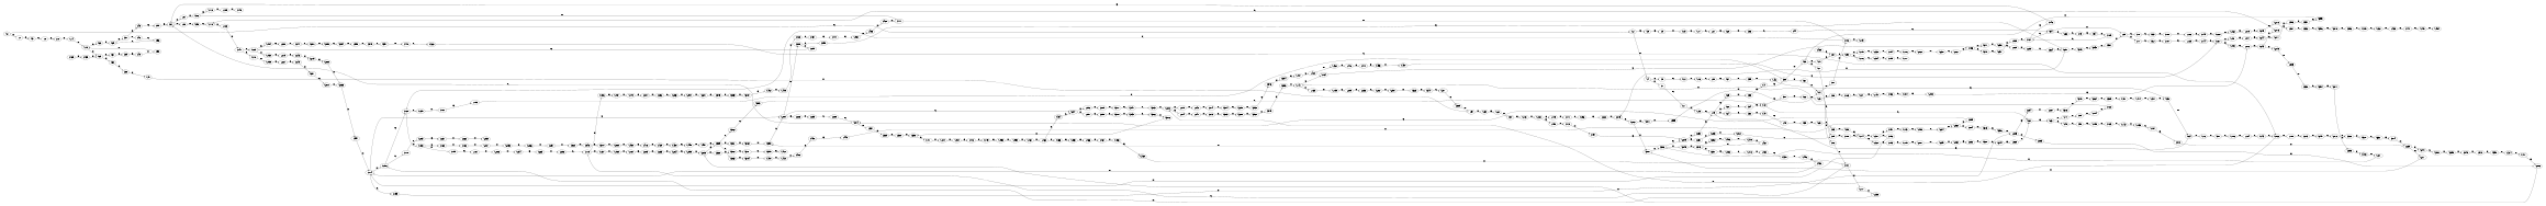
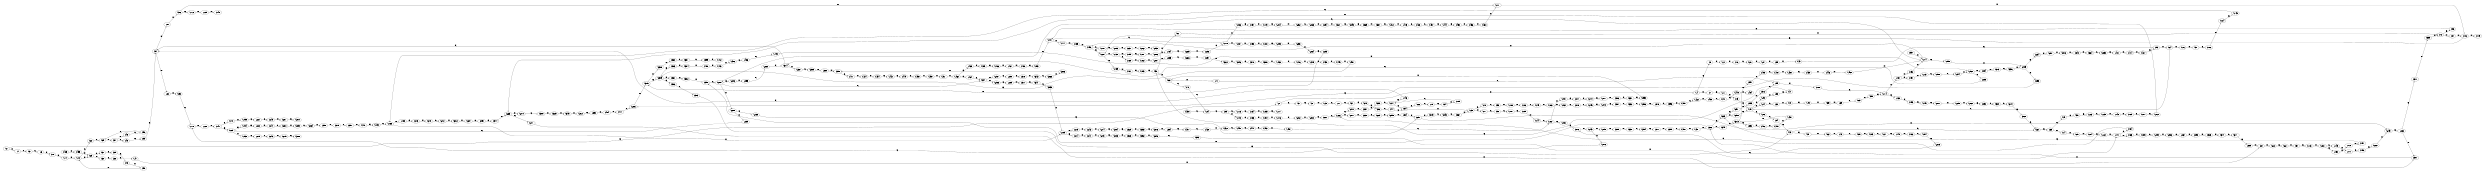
  strict digraph {
    rankdir=LR
    edge [arrowhead=tee]
    S0
    S1
    S2
    S3
    S4
    S5
    S6
    S7
    S8
    S9
    S10
    S11
    S12
    S13
    S14
    S15
    S16
    S17
    S18
    S19
    S20
    S21
    S22
    S23
    S24
    S25
    S26
    S27
    S28
    S29
    S30
    S31
    S32
    S33
    S34
    S35
    S36
    S37
    S38
    S39
    S40
    S41
    S42
    S43
    S44
    S45
    S46
    S47
    S48
    S49
    S50
    S51
    S52
    S53
    S54
    S55
    S56
    S57
    S58
    S59
    S60
    S61
    S62
    S63
    S64
    S65
    S66
    S67
    S68
    S69
    S70
    S71
    S72
    S73
    S74
    S75
    S76
    S77
    S78
    S79
    S80
    S81
    S82
    S83
    S84
    S85
    S86
    S87
    S88
    S89
    S90
    S91
    S92
    S93
    S94
    S95
    S96
    S97
    S98
    S99
    S100
    S101
    S102
    S103
    S104
    S105
    S106
    S107
    S108
    S109
    S110
    S111
    S112
    S113
    S114
    S115
    S116
    S117
    S118
    S119
    S120
    S121
    S122
    S123
    S124
    S125
    S126
    S127
    S128
    S129
    S130
    S131
    S132
    S133
    S134
    S135
    S136
    S137
    S138
    S139
    S140
    S141
    S142
    S143
    S144
    S145
    S146
    S147
    S148
    S149
    S150
    S151
    S152
    S153
    S154
    S155
    S156
    S157
    S158
    S159
    S160
    S161
    S162
    S163
    S164
    S165
    S166
    S167
    S168
    S169
    S170
    S171
    S172
    S173
    S174
    S175
    S176
    S177
    S178
    S179
    S180
    S181
    S182
    S183
    S184
    S185
    S186
    S187
    S188
    S189
    S190
    S191
    S192
    S193
    S194
    S195
    S196
    S197
    S198
    S199
    S200
    S201
    S202
    S203
    S204
    S205
    S206
    S207
    S208
    S209
    S210
    S211
    S212
    S213
    S214
    S215
    S216
    S217
    S218
    S219
    S220
    S221
    S222
    S223
    S224
    S225
    S226
    S227
    S228
    S229
    S230
    S231
    S232
    S233
    n235 [label=S734]
    S235
    S236
    S237
    S238
    S239
    S240
    S241
    S242
    S243
    S244
    S245
    S246
    S247
    S248
    S249
    S250
    S251
    S252
    S253
    S254
    S255
    S256
    S257
    S258
    S259
    S260
    S261
    S262
    S263
    S264
    S265
    S266
    S267
    S268
    S269
    S270
    S271
    S272
    S273
    S274
    S275
    S276
    S277
    S278
    S279
    S280
    S281
    S282
    S283
    S284
    S285
    S286
    S287
    S288
    S289
    S290
    S291
    S292
    S293
    S294
    S295
    S296
    S297
    S298
    S299
    S300
    S301
    S302
    S303
    S304
    S305
    S306
    S307
    S308
    S309
    S310
    S311
    S312
    S313
    S314
    S315
    S316
    S317
    S318
    S319
    S320
    S321
    S322
    S323
    S324
    S325
    S326
    S327
    S328
    S329
    S330
    S331
    S332
-   S333
    S334
    S335
    S336
    S337
    S338
    S339
    S340
    S341
    S342
    S343
    S344
    S345
    S346
    S347
    S348
    S349
    S350
    S351
    S352
    S353
    S354
    S355
    S356
    S357
    S358
    S359
    S360
    S361
    S362
    S363
    S364
    S365
    S366
    S367
    S368
    S369
    S370
    S371
    S372
    S373
    S374
    S375
    S376
    S377
    S378
    S379
    S380
    S381
    S382
    S383
    S384
    S385
    S386
    S387
    S388
    S389
    S390
    S391
    S392
    S393
    S394
    S395
    S396
    S397
    S398
    S399
    S400
    S401
    S402
    S403
    S404
    S405
    S406
    S407
    S408
    S409
    S410
    S411
    S412
    S413
    S414
    S415
    S416
    S417
    S418
    S419
    S420
    S421
    S422
    S423
    S424
    S426
    S427
    S428
    S429
    S430
    S431
    S432
    S433
    S434
    S425
    S435
    S436
    S437
    S438
    S439
    S440
    S441
    S442
    S443
    S444
    S445
    S446
    S447
    S448
    S449
    S450
    S451
    S452
    S453
    S454
    S455
    S456
    S457
    S459
    S460
    S458
    S461
    S462
    S463
    S464
    S465
    S466
    S467
    S468
    S469
    S0 -> S1 [arrowhead=onormal label=T]
    S0 -> S2 [label=G]
    S1 -> S3 [label=C]
    S2 -> S4 [arrowhead=onormal label=T]
    S2 -> S5 [label=G]
    S3 -> S6 [arrowhead=onormal label=C]
    S4 -> S7 [arrowhead=onormal label=A]
    S4 -> S8 [label=G]
    S5 -> S9 [label=G]
    S6 -> S10 [label=G]
    S7 -> S11 [arrowhead=onormal label=G]
    S8 -> S12 [label=G]
    S9 -> S13 [arrowhead=onormal label=A]
    S10 -> S14 [arrowhead=onormal label=T]
    S11 -> S15 [label=A]
    S12 -> S16 [label=T]
    S13 -> S17 [arrowhead=onormal label=C]
    S14 -> S18 [arrowhead=onormal label=T]
    S15 -> S19 [arrowhead=onormal label=G]
    S16 -> S20 [label=C]
    S17 -> S21 [label=C]
    S18 -> S22 [label=C]
    S18 -> S23 [label=T]
    S19 -> S24 [label=T]
    S19 -> S25 [label=G]
    S19 -> S26 [label=C]
    S20 -> S27 [arrowhead=onormal label=G]
    S21 -> S28 [label=G]
    S22 -> S29 [arrowhead=onormal label=G]
    S23 -> S30 [arrowhead=onormal label=T]
    S23 -> S31 [label=C]
    S24 -> S32 [arrowhead=onormal label=C]
    S25 -> S33 [label=A]
    S26 -> S34 [label=C]
    S27 -> S35 [arrowhead=onormal label=T]
    S28 -> S36 [label=T]
    S29 -> S37 [label=T]
    S30 -> S38 [arrowhead=onormal label=C]
    S31 -> S39 [label=C]
    S32 -> S40 [label=A]
    S33 -> S41 [label=G]
    S34 -> S42 [label=G]
    S35 -> S43 [label=A]
    S36 -> S44 [arrowhead=onormal label=C]
    S37 -> S45 [label=C]
    S37 -> S46 [arrowhead=onormal label=T]
    S38 -> S47 [label=G]
    S39 -> S48 [arrowhead=onormal label=G]
    S40 -> S49 [arrowhead=onormal label=G]
    S41 -> S50 [arrowhead=onormal label=G]
    S42 -> S51 [arrowhead=onormal label=G]
    S42 -> S52 [label=C]
    S43 -> S53 [arrowhead=onormal label=G]
    S44 -> S54 [label=C]
    S45 -> S55 [label=G]
    S46 -> S56 [arrowhead=onormal label=C]
    S47 -> S57 [arrowhead=onormal label=A]
    S48 -> S58 [arrowhead=onormal label=T]
    S49 -> S59 [arrowhead=onormal label=A]
    S50 -> S60 [arrowhead=onormal label=A]
    S50 -> S61 [label=T]
    S51 -> S62 [label=T]
    S52 -> S63 [label=G]
    S53 -> S64 [label=A]
    S54 -> S65 [arrowhead=onormal label=A]
    S54 -> S66 [arrowhead=onormal label=C]
    S55 -> S67 [label=G]
    S56 -> S29 [arrowhead=onormal label=G]
    S57 -> S68 [arrowhead=onormal label=A]
    S58 -> S18 [label=T]
    S59 -> S69 [arrowhead=onormal label=A]
    S60 -> S70 [arrowhead=onormal label=C]
    S60 -> S71 [arrowhead=onormal label=A]
    S61 -> S72 [label=A]
    S62 -> S73 [arrowhead=onormal label=T]
    S63 -> S74 [arrowhead=onormal label=T]
    S63 -> S75 [label=C]
    S64 -> S19 [arrowhead=onormal label=G]
    S64 -> S76 [arrowhead=onormal label=T]
    S65 -> S77 [label=A]
    S65 -> S78 [arrowhead=onormal label=C]
    S66 -> S79 [label=C]
    S67 -> S80 [label=A]
    S67 -> S81 [arrowhead=onormal label=T]
    S68 -> S82 [arrowhead=onormal label=G]
    S69 -> S83 [arrowhead=onormal label=C]
    S70 -> S84 [arrowhead=onormal label=C]
    S71 -> S85 [label=C]
    S72 -> S86 [label=G]
    S72 -> S87 [arrowhead=onormal label=A]
    S73 -> S88 [arrowhead=onormal label=G]
    S74 -> S89 [label=T]
    S75 -> S90 [arrowhead=onormal label=C]
    S76 -> S91 [arrowhead=onormal label=T]
    S77 -> S92 [arrowhead=onormal label=C]
    S78 -> S93 [label=C]
    S79 -> S94 [arrowhead=onormal label=G]
    S80 -> S95 [label=A]
    S81 -> S96 [arrowhead=onormal label=A]
    S82 -> S97 [arrowhead=onormal label=A]
    S83 -> S98 [arrowhead=onormal label=A]
    S84 -> S99 [label=C]
    S85 -> S100 [label=A]
    S86 -> S101 [label=T]
    S87 -> S102 [label=A]
    S88 -> S103 [label=A]
    S89 -> S104 [arrowhead=onormal label=A]
    S90 -> S105 [arrowhead=onormal label=G]
    S91 -> S106 [arrowhead=onormal label=C]
    S92 -> S107 [label=C]
    S93 -> S108 [arrowhead=onormal label=T]
    S94 -> S109 [label=T]
    S95 -> S110 [arrowhead=onormal label=C]
    S96 -> S111 [arrowhead=onormal label=A]
    S96 -> S112 [arrowhead=onormal label=G]
    S97 -> S113 [arrowhead=onormal label=G]
    S98 -> S114 [label=G]
    S99 -> S115 [label=A]
    S99 -> S116 [arrowhead=onormal label=C]
    S100 -> S114 [arrowhead=onormal label=G]
    S101 -> S117 [arrowhead=onormal label=A]
    S101 -> S118 [arrowhead=onormal label=C]
    S102 -> S119 [label=A]
    S102 -> S120 [arrowhead=onormal label=G]
    S103 -> S121 [arrowhead=onormal label=C]
    S104 -> S122 [arrowhead=onormal label=G]
    S105 -> S123 [arrowhead=onormal label=C]
    S106 -> S124 [arrowhead=onormal label=A]
    S107 -> S125 [arrowhead=onormal label=G]
    S108 -> S126 [label=T]
    S109 -> S127 [label=C]
    S110 -> S128 [arrowhead=onormal label=T]
    S111 -> S102 [arrowhead=onormal label=A]
    S112 -> S129 [arrowhead=onormal label=A]
    S113 -> S130 [arrowhead=onormal label=A]
    S114 -> S131 [label=T]
    S114 -> S132 [label=G]
    S115 -> S133 [label=C]
    S116 -> S134 [arrowhead=onormal label=C]
    S117 -> S135 [arrowhead=onormal label=A]
    S118 -> S136 [arrowhead=onormal label=T]
    S118 -> S137 [arrowhead=onormal label=A]
    S120 -> S138 [arrowhead=onormal label=A]
    S120 -> S139 [arrowhead=onormal label=G]
    S121 -> S140 [label=G]
    S122 -> S141 [arrowhead=onormal label=A]
    S123 -> S142 [arrowhead=onormal label=T]
    S124 -> S143 [arrowhead=onormal label=G]
    S125 -> S144 [arrowhead=onormal label=A]
    S126 -> S145 [label=C]
    S127 -> S54 [arrowhead=onormal label=C]
    S127 -> S146 [arrowhead=onormal label=G]
    S128 -> S147 [label=T]
    S129 -> S148 [arrowhead=onormal label=A]
    S130 -> S149 [label=C]
    S130 -> S150 [label=G]
    S131 -> S151 [label=T]
    S131 -> S152 [arrowhead=onormal label=A]
    S132 -> S153 [arrowhead=onormal label=G]
    S133 -> S154 [arrowhead=onormal label=T]
    S134 -> S155 [label=A]
    S135 -> S156 [arrowhead=onormal label=A]
    S136 -> S157 [label=G]
    S137 -> S158 [arrowhead=onormal label=T]
    S138 -> S159 [arrowhead=onormal label=A]
    S138 -> S160 [label=C]
    S139 -> S161 [arrowhead=onormal label=A]
    S140 -> S162 [arrowhead=onormal label=A]
    S141 -> S163 [label=A]
    S141 -> S164 [label=C]
    S142 -> S165 [label=T]
    S143 -> S166 [label=C]
    S144 -> S167 [label=C]
    S145 -> S168 [arrowhead=onormal label=A]
    S146 -> S67 [label=G]
    S147 -> S169 [label=G]
    S147 -> S170 [arrowhead=onormal label=C]
    S149 -> S171 [label=T]
    S150 -> S172 [label=T]
    S151 -> S173 [label=A]
    S152 -> S174 [label=A]
    S153 -> S175 [arrowhead=onormal label=G]
    S154 -> S176 [label=A]
    S155 -> S177 [arrowhead=onormal label=G]
    S156 -> S120 [label=G]
    S156 -> S178 [arrowhead=onormal label=C]
    S157 -> S179 [arrowhead=onormal label=T]
    S158 -> S180 [label=A]
    S159 -> S181 [label=G]
    S160 -> S182 [label=A]
    S161 -> S183 [label=G]
    S162 -> S184 [arrowhead=onormal label=C]
    S163 -> S185 [arrowhead=onormal label=A]
    S164 -> S186 [label=C]
    S165 -> S187 [arrowhead=onormal label=C]
    S166 -> S188 [arrowhead=onormal label=A]
    S166 -> S189 [label=T]
    S167 -> S190 [arrowhead=onormal label=G]
    S167 -> S191 [label=T]
    S168 -> S192 [label=T]
    S169 -> S193 [arrowhead=onormal label=T]
    S169 -> S194 [arrowhead=onormal label=G]
    S170 -> S195 [arrowhead=onormal label=T]
    S171 -> S196 [arrowhead=onormal label=C]
    S172 -> S197 [label=A]
    S173 -> S198 [label=C]
    S174 -> S156 [arrowhead=onormal label=A]
    S174 -> S199 [label=G]
    S174 -> S200 [label=C]
    S175 -> S201 [label=G]
    S176 -> S202 [label=G]
    S178 -> S203 [arrowhead=onormal label=G]
    S179 -> S204 [label=G]
    S180 -> S205 [arrowhead=onormal label=G]
    S181 -> S206 [arrowhead=onormal label=T]
    S182 -> S207 [arrowhead=onormal label=A]
    S183 -> S50 [arrowhead=onormal label=G]
    S184 -> S208 [arrowhead=onormal label=G]
    S185 -> S209 [arrowhead=onormal label=C]
    S186 -> S210 [label=C]
    S186 -> S211 [label=A]
    S187 -> S212 [arrowhead=onormal label=G]
    S188 -> S213 [label=G]
    S189 -> S214 [arrowhead=onormal label=G]
    S189 -> S215 [arrowhead=onormal label=A]
    S190 -> S216 [arrowhead=onormal label=G]
    S191 -> S217 [label=G]
    S192 -> S218 [arrowhead=onormal label=G]
    S193 -> S219 [label=C]
    S194 -> S220 [label=G]
    S195 -> S221 [label=C]
    S196 -> S222 [arrowhead=onormal label=G]
    S197 -> S223 [label=G]
    S198 -> S224 [label=G]
    S199 -> S225 [label=T]
    S200 -> S226 [arrowhead=onormal label=G]
    S200 -> S227 [label=C]
    S200 -> S228 [label=T]
    S201 -> S229 [arrowhead=onormal label=A]
    S202 -> S230 [arrowhead=onormal label=A]
    S203 -> S231 [label=G]
    S204 -> S232 [arrowhead=onormal label=A]
    S205 -> S233 [arrowhead=onormal label=T]
    S206 -> n235 [label=A]
    S207 -> S235 [arrowhead=onormal label=A]
    S208 -> S216 [arrowhead=onormal label=G]
    S209 -> S236 [label=T]
    S210 -> S237 [arrowhead=onormal label=G]
    S211 -> S238 [arrowhead=onormal label=A]
    S212 -> S239 [arrowhead=onormal label=A]
    S213 -> S240 [label=A]
    S214 -> S241 [label=T]
    S215 -> S242 [label=T]
    S216 -> S243 [arrowhead=onormal label=A]
    S217 -> S244 [label=G]
    S218 -> S245 [label=C]
    S219 -> S246 [label=C]
    S220 -> S247 [arrowhead=onormal label=T]
    S221 -> S248 [label=C]
    S222 -> S249 [arrowhead=onormal label=A]
    S223 -> S250 [arrowhead=onormal label=A]
    S223 -> S251 [arrowhead=onormal label=G]
    S224 -> S252 [label=T]
    S225 -> S253 [label=T]
    S225 -> S254 [label=G]
    S226 -> S255 [label=T]
    S227 -> S256 [label=T]
    S227 -> S257 [arrowhead=onormal label=A]
    S228 -> S258 [arrowhead=onormal label=C]
    S228 -> S259 [arrowhead=onormal label=T]
    S229 -> S260 [label=A]
    S230 -> S261 [label=C]
    S231 -> S262 [arrowhead=onormal label=T]
    S232 -> S263 [arrowhead=onormal label=C]
    S233 -> S264 [label=T]
    n235 -> S265 [arrowhead=onormal label=G]
    S235 -> S266 [arrowhead=onormal label=C]
    S236 -> S267 [arrowhead=onormal label=C]
    S237 -> S268 [arrowhead=onormal label=T]
    S238 -> S269 [label=C]
    S239 -> S270 [label=T]
    S239 -> S271 [label=G]
    S240 -> S272 [label=C]
    S241 -> S273 [label=A]
    S242 -> S274 [label=A]
    S243 -> S275 [label=T]
    S243 -> S276 [arrowhead=onormal label=A]
    S244 -> S277 [arrowhead=onormal label=G]
    S245 -> S278 [arrowhead=onormal label=G]
    S246 -> S279 [label=A]
    S247 -> S280 [label=C]
    S248 -> S281 [label=A]
    S249 -> S282 [arrowhead=onormal label=G]
    S250 -> S19 [label=G]
    S251 -> S283 [arrowhead=onormal label=A]
    S252 -> S284 [label=A]
    S252 -> S285 [arrowhead=onormal label=C]
    S253 -> S286 [arrowhead=onormal label=G]
    S254 -> S287 [arrowhead=onormal label=T]
    S255 -> S288 [arrowhead=onormal label=C]
    S256 -> S289 [label=C]
    S257 -> S290 [label=C]
    S258 -> S291 [arrowhead=onormal label=G]
    S259 -> S169 [arrowhead=onormal label=G]
    S260 -> S292 [label=G]
    S261 -> S186 [arrowhead=onormal label=C]
    S262 -> S293 [label=A]
    S263 -> S294 [label=T]
    S264 -> S295 [label=G]
    S265 -> S296 [label=T]
    S266 -> S297 [arrowhead=onormal label=A]
    S267 -> S298 [label=T]
    S268 -> S127 [arrowhead=onormal label=C]
    S269 -> S299 [label=T]
    S270 -> S300 [arrowhead=onormal label=C]
    S271 -> S301 [arrowhead=onormal label=T]
    S272 -> S302 [label=T]
    S273 -> S303 [arrowhead=onormal label=G]
    S274 -> S304 [label=G]
    S275 -> S305 [label=T]
    S276 -> S110 [label=C]
    S277 -> S306 [arrowhead=onormal label=A]
    S278 -> S307 [label=G]
    S279 -> S308 [label=G]
    S280 -> S309 [label=T]
    S281 -> S310 [arrowhead=onormal label=G]
    S282 -> S301 [label=T]
    S282 -> S311 [arrowhead=onormal label=G]
    S283 -> S312 [label=A]
    S284 -> S313 [arrowhead=onormal label=A]
    S285 -> S314 [label=G]
    S286 -> S315 [arrowhead=onormal label=A]
    S287 -> S316 [label=T]
    S288 -> S314 [arrowhead=onormal label=G]
    S289 -> S317 [label=A]
    S290 -> S318 [label=G]
    S291 -> S249 [label=A]
    S291 -> S319 [arrowhead=onormal label=T]
    S292 -> S320 [label=C]
    S294 -> S321 [arrowhead=onormal label=A]
    S295 -> S315 [label=A]
    S296 -> S118 [label=C]
    S297 -> S322 [label=T]
    S298 -> S323 [arrowhead=onormal label=T]
    S299 -> S324 [arrowhead=onormal label=C]
    S300 -> S325 [arrowhead=onormal label=A]
    S301 -> S326 [label=A]
    S302 -> S327 [arrowhead=onormal label=T]
    S303 -> S328 [label=T]
    S304 -> S329 [arrowhead=onormal label=G]
    S305 -> S330 [arrowhead=onormal label=A]
    S306 -> S331 [arrowhead=onormal label=G]
    S307 -> S332 [arrowhead=onormal label=G]
-   S308 -> S333 [arrowhead=onormal label=T]
    S309 -> S334 [arrowhead=onormal label=C]
-   S310 -> S333 [arrowhead=onormal label=T]
    S311 -> S335 [label=T]
    S312 -> S85 [label=C]
    S313 -> S336 [arrowhead=onormal label=G]
    S314 -> S67 [label=G]
    S314 -> S337 [arrowhead=onormal label=A]
    S315 -> S338 [arrowhead=onormal label=A]
    S315 -> S339 [arrowhead=onormal label=G]
    S316 -> S340 [arrowhead=onormal label=A]
    S317 -> S341 [arrowhead=onormal label=G]
    S318 -> S342 [label=A]
    S319 -> S343 [label=C]
    S320 -> S344 [label=C]
    S321 -> S345 [arrowhead=onormal label=G]
    S322 -> S346 [arrowhead=onormal label=A]
    S323 -> S347 [label=T]
    S324 -> S291 [label=G]
    S325 -> S348 [label=A]
    S326 -> S223 [label=G]
    S326 -> S349 [arrowhead=onormal label=T]
    S326 -> S350 [label=A]
    S327 -> S351 [arrowhead=onormal label=C]
    S328 -> S352 [arrowhead=onormal label=T]
    S329 -> S353 [arrowhead=onormal label=T]
    S330 -> S354 [label=C]
    S331 -> S355 [label=G]
    S332 -> S356 [label=C]
-   S333 -> S357 [label=A]
    S334 -> S358 [label=T]
    S335 -> S72 [label=A]
    S336 -> S225 [arrowhead=onormal label=T]
    S337 -> S359 [label=C]
    S338 -> S360 [label=A]
    S339 -> S361 [label=T]
    S339 -> S362 [label=C]
    S339 -> S363 [arrowhead=onormal label=G]
    S340 -> S364 [label=T]
    S341 -> S365 [arrowhead=onormal label=C]
    S342 -> S366 [label=C]
    S343 -> S367 [arrowhead=onormal label=C]
    S344 -> S368 [arrowhead=onormal label=G]
    S345 -> S369 [label=G]
    S346 -> S370 [arrowhead=onormal label=G]
    S347 -> S371 [label=C]
    S348 -> S372 [arrowhead=onormal label=A]
    S349 -> S373 [label=A]
    S350 -> S200 [arrowhead=onormal label=C]
    S351 -> S374 [label=G]
    S352 -> S375 [arrowhead=onormal label=A]
    S353 -> S376 [label=G]
    S354 -> S377 [label=G]
    S355 -> S60 [arrowhead=onormal label=A]
    S356 -> S378 [arrowhead=onormal label=G]
    S357 -> S174 [label=A]
    S358 -> S379 [arrowhead=onormal label=T]
    S359 -> S380 [arrowhead=onormal label=T]
    S360 -> S381 [label=C]
    S361 -> S382 [label=A]
    S362 -> S383 [label=C]
    S363 -> S384 [label=T]
    S364 -> S385 [label=C]
    S365 -> S189 [arrowhead=onormal label=T]
    S366 -> S386 [label=T]
    S367 -> S65 [label=A]
    S368 -> S52 [label=C]
    S369 -> S387 [arrowhead=onormal label=A]
    S370 -> S388 [arrowhead=onormal label=A]
    S371 -> S389 [label=G]
    S372 -> S390 [arrowhead=onormal label=G]
    S373 -> S391 [label=A]
    S373 -> S392 [label=G]
    S374 -> S239 [label=A]
    S375 -> S393 [arrowhead=onormal label=G]
    S376 -> S394 [arrowhead=onormal label=A]
    S377 -> S395 [label=A]
    S378 -> S396 [arrowhead=onormal label=C]
    S379 -> S397 [arrowhead=onormal label=C]
    S380 -> S398 [label=A]
    S381 -> S399 [label=C]
    S382 -> S350 [arrowhead=onormal label=A]
    S383 -> S42 [label=G]
    S384 -> S400 [arrowhead=onormal label=T]
    S385 -> S401 [label=G]
    S386 -> S398 [label=A]
    S387 -> S402 [arrowhead=onormal label=G]
    S388 -> S403 [arrowhead=onormal label=T]
    S389 -> S57 [arrowhead=onormal label=A]
    S390 -> S404 [arrowhead=onormal label=T]
    S391 -> S405 [arrowhead=onormal label=G]
    S392 -> S406 [arrowhead=onormal label=T]
    S393 -> S141 [label=A]
    S394 -> S407 [label=G]
    S395 -> S408 [label=G]
    S396 -> S409 [label=T]
    S397 -> S410 [label=A]
    S398 -> S411 [label=C]
    S399 -> S412 [arrowhead=onormal label=G]
    S400 -> S413 [arrowhead=onormal label=T]
    S401 -> S414 [arrowhead=onormal label=T]
    S402 -> S415 [label=A]
    S403 -> S416 [label=G]
    S404 -> S417 [label=T]
    S405 -> S418 [arrowhead=onormal label=C]
    S406 -> S419 [arrowhead=onormal label=A]
    S407 -> S420 [arrowhead=onormal label=C]
    S408 -> S421 [label=T]
    S409 -> S422 [label=C]
    S410 -> S423 [label=G]
    S411 -> S424 [label=A]
    S413 -> S426 [label=A]
    S414 -> S427 [label=A]
    S415 -> S428 [arrowhead=onormal label=C]
    S416 -> S429 [label=T]
    S417 -> S286 [arrowhead=onormal label=G]
    S418 -> S430 [label=A]
    S419 -> S431 [arrowhead=onormal label=T]
    S420 -> S432 [label=A]
    S421 -> S326 [arrowhead=onormal label=A]
    S422 -> S433 [arrowhead=onormal label=A]
    S423 -> S166 [label=C]
    S424 -> S434 [arrowhead=onormal label=T]
    S426 -> S436 [arrowhead=onormal label=C]
    S427 -> S53 [label=G]
    S428 -> S437 [arrowhead=onormal label=C]
    S429 -> S438 [label=T]
    S430 -> S439 [arrowhead=onormal label=G]
    S431 -> S373 [arrowhead=onormal label=A]
    S432 -> S440 [arrowhead=onormal label=C]
    S433 -> S441 [arrowhead=onormal label=G]
    S434 -> S442 [label=G]
    S425 -> S435 [label=T]
    S435 -> S23 [label=T]
    S436 -> S443 [label=G]
    S437 -> S444 [label=G]
    S438 -> S445 [label=G]
    S439 -> S446 [arrowhead=onormal label=T]
    S440 -> S447 [arrowhead=onormal label=C]
    S441 -> S448 [arrowhead=onormal label=G]
    S442 -> S449 [label=G]
    S443 -> S252 [arrowhead=onormal label=T]
    S444 -> S450 [label=G]
    S445 -> S451 [label=A]
    S446 -> S452 [arrowhead=onormal label=A]
    S447 -> S453 [arrowhead=onormal label=G]
    S448 -> S454 [label=A]
    S449 -> S455 [arrowhead=onormal label=G]
    S450 -> S456 [label=T]
    S451 -> S339 [label=G]
    S452 -> S174 [arrowhead=onormal label=A]
    S453 -> S457 [label=A]
    S455 -> S459 [arrowhead=onormal label=T]
    S456 -> S460 [arrowhead=onormal label=A]
    S457 -> S167 [label=C]
    S459 -> S461 [label=A]
    S460 -> S111 [arrowhead=onormal label=A]
    S458 -> S84 [label=C]
    S461 -> S462 [arrowhead=onormal label=A]
    S462 -> S463 [label=G]
    S462 -> S464 [arrowhead=onormal label=C]
    S463 -> S465 [label=G]
    S464 -> S227 [label=C]
    S465 -> S466 [label=G]
    S466 -> S467 [label=T]
    S467 -> S468 [arrowhead=onormal label=A]
    S468 -> S469 [label=G]
    S469 -> S101 [arrowhead=onormal label=T]
  }
